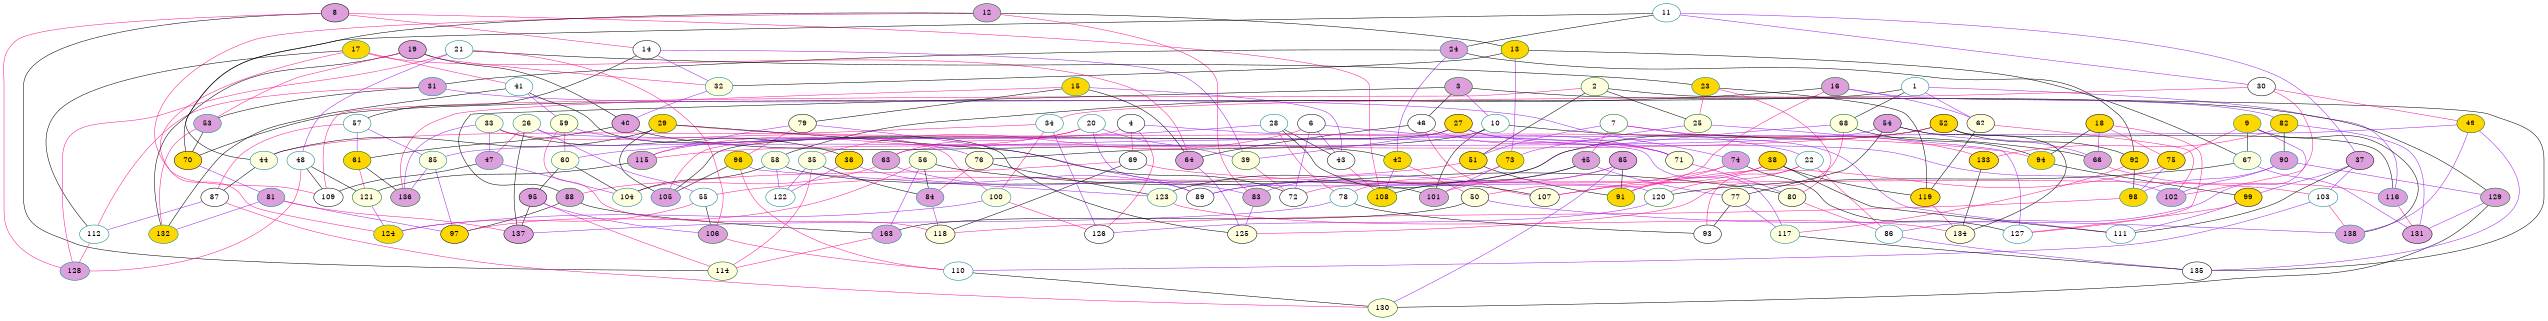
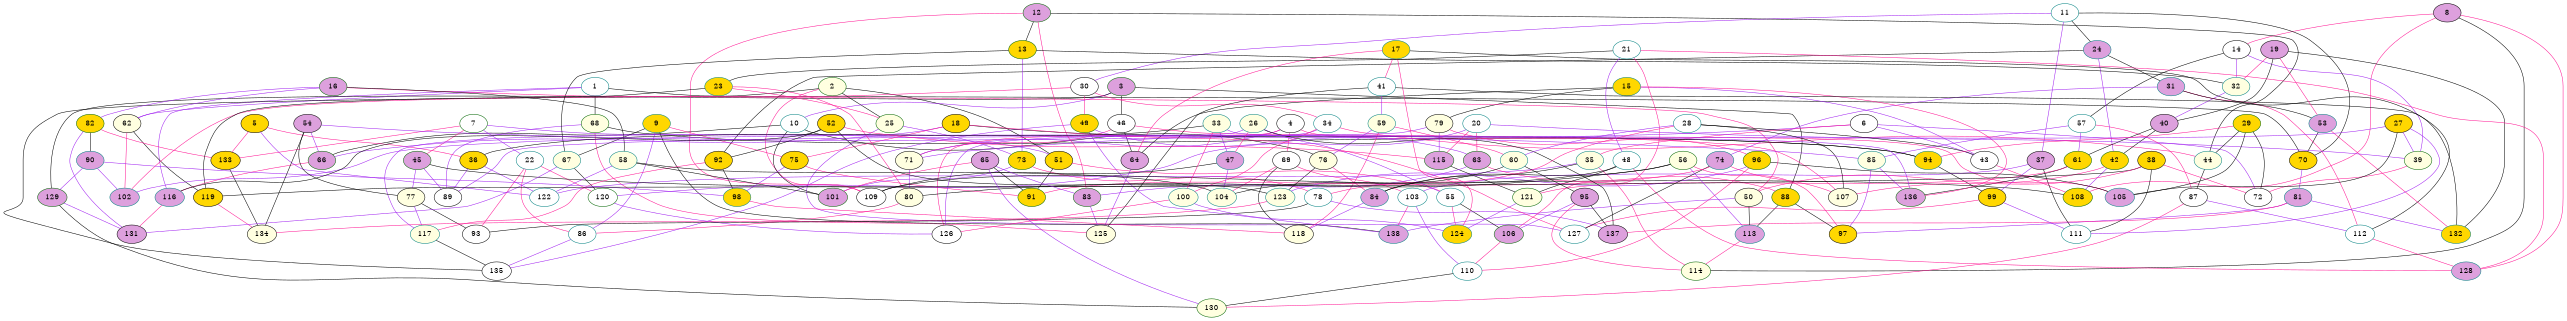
  graph {
    node [color=teal fillcolor=white style=filled]
    edge [color=purple]
    1
    62 [color=black fillcolor=lightyellow]
    68 [color=darkgreen fillcolor=lightyellow]
    70 [color=black fillcolor=gold]
    116 [fillcolor=plum]
    119 [color=black fillcolor=gold]
    102 [fillcolor=plum]
    94 [fillcolor=gold]
    89 [color=black]
    125 [color=black fillcolor=lightyellow]
    81 [fillcolor=plum]
    131 [color=black fillcolor=plum]
    2 [color=darkgreen fillcolor=lightyellow]
    25 [color=darkgreen fillcolor=lightyellow]
    51 [color=black fillcolor=gold]
    109 [color=black]
    135 [color=black]
    73 [color=darkgreen fillcolor=gold]
    127
    55
    91 [color=darkgreen fillcolor=gold]
    3 [color=darkgreen fillcolor=plum]
    10
    46 [color=black]
-   88 [color=darkgreen fillcolor=plum]
+   88 [color=darkgreen fillcolor=gold]
    129 [color=darkgreen fillcolor=plum]
    66 [color=darkgreen fillcolor=plum]
    76 [color=black fillcolor=lightyellow]
    101 [color=darkgreen fillcolor=plum]
    71 [color=black fillcolor=lightyellow]
    64 [color=black fillcolor=plum]
    107 [color=black fillcolor=lightyellow]
-   113 [fillcolor=plum label=163]
+   113 [fillcolor=plum]
    97 [color=black fillcolor=gold]
    130 [color=darkgreen fillcolor=lightyellow]
    4 [color=black]
    69 [color=black]
    105 [fillcolor=plum]
    126 [color=black]
    103
    104 [fillcolor=lightyellow]
    118 [color=black fillcolor=lightyellow]
    80 [color=black fillcolor=lightyellow]
+   5 [color=black fillcolor=gold]
    36 [color=black fillcolor=gold]
    122
    133 [color=black fillcolor=gold]
    93 [color=black]
    134 [color=black fillcolor=lightyellow]
    6 [color=black]
    35 [fillcolor=lightyellow]
    43 [color=black]
    72 [color=black]
    114 [color=darkgreen fillcolor=lightyellow]
    84 [fillcolor=plum]
    108 [color=darkgreen fillcolor=gold]
    7 [color=darkgreen]
    22
    45 [color=darkgreen fillcolor=plum]
    86
    120 [color=darkgreen]
    77 [color=black fillcolor=lightyellow]
    8 [color=black fillcolor=plum]
    14 [color=black]
    128 [fillcolor=plum]
    32 [fillcolor=lightyellow]
    39 [color=darkgreen fillcolor=lightyellow]
    57
    9 [fillcolor=gold]
    67 [fillcolor=lightyellow]
    75 [color=black fillcolor=gold]
    138 [fillcolor=plum]
    98 [fillcolor=gold]
    123 [fillcolor=lightyellow]
    11
    24 [fillcolor=plum]
    30 [color=black]
    37 [color=black fillcolor=plum]
    31 [fillcolor=plum]
    42 [color=darkgreen fillcolor=gold]
    92 [color=black fillcolor=gold]
    34
    49 [color=darkgreen fillcolor=gold]
    111
    99 [color=black fillcolor=gold]
    12 [color=darkgreen fillcolor=plum]
    13 [color=darkgreen fillcolor=gold]
    44 [fillcolor=lightyellow]
    83 [color=darkgreen fillcolor=plum]
    87 [color=black]
    40 [color=black fillcolor=plum]
    78
    61 [color=darkgreen fillcolor=gold]
    85 [fillcolor=lightyellow]
    15 [fillcolor=gold]
    79 [color=black fillcolor=lightyellow]
    136 [color=darkgreen fillcolor=plum]
    115 [color=darkgreen fillcolor=plum]
    96 [color=darkgreen fillcolor=gold]
    16 [color=darkgreen fillcolor=plum]
    50 [color=black fillcolor=lightyellow]
    58 [fillcolor=lightyellow]
    82 [color=darkgreen fillcolor=gold]
    90 [fillcolor=plum]
    17 [fillcolor=gold]
    41
    112
    124 [fillcolor=gold]
    132 [fillcolor=gold]
-   59 [color=darkgreen fillcolor=lightyellow]
+   59 [fillcolor=lightyellow]
    18 [color=black fillcolor=gold]
    19 [color=black fillcolor=plum]
    53 [fillcolor=plum]
    20
    63 [color=darkgreen fillcolor=plum]
    121 [color=darkgreen fillcolor=lightyellow]
    21
    23 [fillcolor=gold]
    48
    106 [color=darkgreen fillcolor=plum]
    110
    74 [fillcolor=plum]
    117 [fillcolor=lightyellow]
    26 [fillcolor=lightyellow]
    47 [fillcolor=plum]
    137 [color=black fillcolor=plum]
    27 [color=black fillcolor=gold]
    28
    60 [fillcolor=lightyellow]
    95 [color=black fillcolor=plum]
    29 [color=darkgreen fillcolor=gold]
    100 [fillcolor=lightyellow]
    33 [fillcolor=lightyellow]
    38 [color=black fillcolor=gold]
    52 [color=black fillcolor=gold]
    54 [color=black fillcolor=plum]
    56 [color=darkgreen fillcolor=lightyellow]
    65 [color=black fillcolor=plum]
    1 -- 62
    1 -- 68 [color=black]
    1 -- 70 [color=black]
    1 -- 116
    62 -- 119 [color=black]
    62 -- 102 [color=deeppink]
    68 -- 94 [color=black]
    68 -- 89
    68 -- 125 [color=deeppink]
    70 -- 81
    116 -- 131 [color=deeppink]
    119 -- 134 [color=deeppink]
    94 -- 99 [color=black]
    81 -- 97
    81 -- 132
    81 -- 137 [color=deeppink]
    2 -- 25 [color=black]
    2 -- 51 [color=black]
    2 -- 109 [color=deeppink]
    2 -- 135 [color=black]
    25 -- 73
    25 -- 127
    51 -- 55 [color=deeppink]
    51 -- 91 [color=black]
    73 -- 101
    73 -- 78 [color=deeppink]
    55 -- 124 [color=deeppink]
    55 -- 106 [color=black]
    3 -- 10
    3 -- 46 [color=black]
    3 -- 88 [color=black]
    3 -- 129 [color=black]
    10 -- 66 [color=black]
    10 -- 76 [color=black]
    10 -- 101 [color=black]
    46 -- 71 [color=deeppink]
    46 -- 64 [color=black]
    46 -- 107 [color=deeppink]
    88 -- 113 [color=black]
    88 -- 97 [color=black]
    129 -- 131
    129 -- 130 [color=black]
    66 -- 116 [color=deeppink]
    76 -- 84 [color=deeppink]
    76 -- 123 [color=black]
    71 -- 80
    64 -- 125
    113 -- 114 [color=deeppink]
    4 -- 71
    4 -- 69 [color=deeppink]
    4 -- 105 [color=deeppink]
    4 -- 126 [color=deeppink]
    69 -- 103 [color=deeppink]
    69 -- 104 [color=deeppink]
    69 -- 118 [color=black]
    103 -- 138 [color=deeppink]
    103 -- 110
    80 -- 86 [color=deeppink]
+   5 -- 36 [color=deeppink]
+   5 -- 122
+   5 -- 133 [color=deeppink]
    36 -- 89
    36 -- 122
    133 -- 134 [color=black]
    6 -- 71
    6 -- 35 [color=deeppink]
    6 -- 43
    6 -- 72
    35 -- 122
    35 -- 114 [color=deeppink]
    35 -- 84 [color=black]
    43 -- 108 [color=deeppink]
    84 -- 118
    7 -- 51
    7 -- 133 [color=deeppink]
    7 -- 22
    7 -- 45 [color=deeppink]
    22 -- 93 [color=deeppink]
    22 -- 86 [color=deeppink]
    22 -- 120 [color=deeppink]
    45 -- 89
    45 -- 108 [color=black]
    45 -- 77
    86 -- 135
    120 -- 126
    77 -- 93 [color=black]
    77 -- 117
    8 -- 114 [color=black]
    8 -- 108 [color=deeppink]
    8 -- 14 [color=deeppink]
    8 -- 128 [color=deeppink]
    14 -- 32
    14 -- 39
    14 -- 57 [color=black]
    32 -- 40
    39 -- 72 [color=deeppink]
    57 -- 87 [color=deeppink]
    57 -- 61
    57 -- 85
    9 -- 86
    9 -- 67 [color=black]
    9 -- 75 [color=deeppink]
    9 -- 138 [color=black]
    67 -- 131
    67 -- 120 [color=black]
    75 -- 91 [color=deeppink]
    75 -- 98
    98 -- 118 [color=deeppink]
    123 -- 134 [color=deeppink]
    11 -- 70 [color=black]
    11 -- 24 [color=black]
    11 -- 30
    11 -- 37
    24 -- 31 [color=black]
    24 -- 42
    24 -- 92 [color=black]
    30 -- 102 [color=deeppink]
    30 -- 34 [color=deeppink]
    30 -- 49 [color=deeppink]
    37 -- 103
    37 -- 111 [color=black]
    37 -- 99
    31 -- 112 [color=deeppink]
    31 -- 53 [color=black]
    31 -- 74
    42 -- 108
    42 -- 50 [color=deeppink]
    92 -- 98 [color=black]
    92 -- 117 [color=deeppink]
    34 -- 126
    34 -- 44 [color=deeppink]
    34 -- 100 [color=deeppink]
    49 -- 135
    49 -- 138
    49 -- 63
    99 -- 127 [color=deeppink]
    99 -- 111
    12 -- 109 [color=deeppink]
    12 -- 13 [color=black]
    12 -- 44 [color=black]
    12 -- 83 [color=deeppink]
    13 -- 73
    13 -- 32 [color=black]
    13 -- 67 [color=black]
    44 -- 87 [color=black]
    83 -- 125
    87 -- 130 [color=deeppink]
    87 -- 112
    40 -- 42 [color=black]
    40 -- 61 [color=black]
    78 -- 93 [color=black]
    78 -- 137
    61 -- 136 [color=black]
    61 -- 121 [color=deeppink]
    85 -- 97
    85 -- 136
    15 -- 64 [color=black]
    15 -- 43
    15 -- 79 [color=black]
    15 -- 136 [color=deeppink]
    79 -- 89
    79 -- 115
    79 -- 96 [color=deeppink]
    115 -- 121 [color=black]
    96 -- 105 [color=black]
    96 -- 123
    96 -- 110 [color=deeppink]
    16 -- 62
    16 -- 50 [color=deeppink]
    16 -- 58 [color=black]
    16 -- 82
    50 -- 113 [color=black]
    50 -- 138
    58 -- 101 [color=black]
    58 -- 104 [color=black]
    58 -- 122
    82 -- 131
    82 -- 133 [color=deeppink]
    82 -- 90 [color=black]
    90 -- 102
    90 -- 129
    90 -- 98
    17 -- 64 [color=deeppink]
    17 -- 41 [color=deeppink]
    17 -- 112 [color=black]
    17 -- 124 [color=deeppink]
    41 -- 125 [color=black]
    41 -- 132 [color=black]
    41 -- 59
    112 -- 128 [color=deeppink]
    59 -- 76
    59 -- 118 [color=deeppink]
    59 -- 60 [color=deeppink]
    18 -- 94 [color=black]
    18 -- 127 [color=deeppink]
    18 -- 66
    18 -- 75 [color=deeppink]
    19 -- 32 [color=deeppink]
    19 -- 40 [color=black]
    19 -- 132 [color=black]
    19 -- 53 [color=deeppink]
    53 -- 70 [color=black]
    53 -- 132 [color=deeppink]
    20 -- 120
    20 -- 39
    20 -- 115 [color=deeppink]
    20 -- 63 [color=deeppink]
    63 -- 88 [color=deeppink]
    63 -- 83
    121 -- 124
    21 -- 128 [color=deeppink]
    21 -- 23 [color=black]
    21 -- 48
    21 -- 106 [color=deeppink]
    23 -- 119 [color=black]
    23 -- 25 [color=deeppink]
    23 -- 80 [color=deeppink]
    48 -- 109 [color=black]
    48 -- 128 [color=deeppink]
    48 -- 121 [color=black]
    106 -- 110 [color=deeppink]
    110 -- 130 [color=black]
    74 -- 127 [color=black]
    74 -- 91 [color=deeppink]
    74 -- 107 [color=deeppink]
    117 -- 135 [color=black]
    26 -- 55
    26 -- 117
    26 -- 47 [color=deeppink]
    26 -- 137 [color=black]
    47 -- 109 [color=black]
    47 -- 104
    27 -- 102
    27 -- 105 [color=black]
    27 -- 39
    27 -- 111
    28 -- 107 [color=black]
    28 -- 43 [color=black]
    28 -- 78 [color=deeppink]
    28 -- 60
    60 -- 104 [color=black]
    60 -- 95 [color=black]
    95 -- 114 [color=deeppink]
    95 -- 106
    95 -- 137 [color=black]
    29 -- 94 [color=deeppink]
    29 -- 105 [color=black]
    29 -- 72 [color=black]
    29 -- 44 [color=black]
    100 -- 126 [color=deeppink]
    100 -- 124
    33 -- 36 [color=black]
    33 -- 136
    33 -- 47
    33 -- 100 [color=deeppink]
    38 -- 119 [color=black]
    38 -- 107 [color=deeppink]
    38 -- 72 [color=deeppink]
    38 -- 111 [color=black]
    52 -- 116 [color=black]
    52 -- 123 [color=black]
    52 -- 92 [color=black]
    52 -- 115 [color=deeppink]
    54 -- 66
    54 -- 134 [color=black]
    54 -- 77 [color=black]
    54 -- 85
    56 -- 113
    56 -- 97 [color=deeppink]
    56 -- 80 [color=black]
    56 -- 84 [color=black]
    65 -- 91 [color=black]
    65 -- 101 [color=deeppink]
    65 -- 130
    65 -- 83
  }
